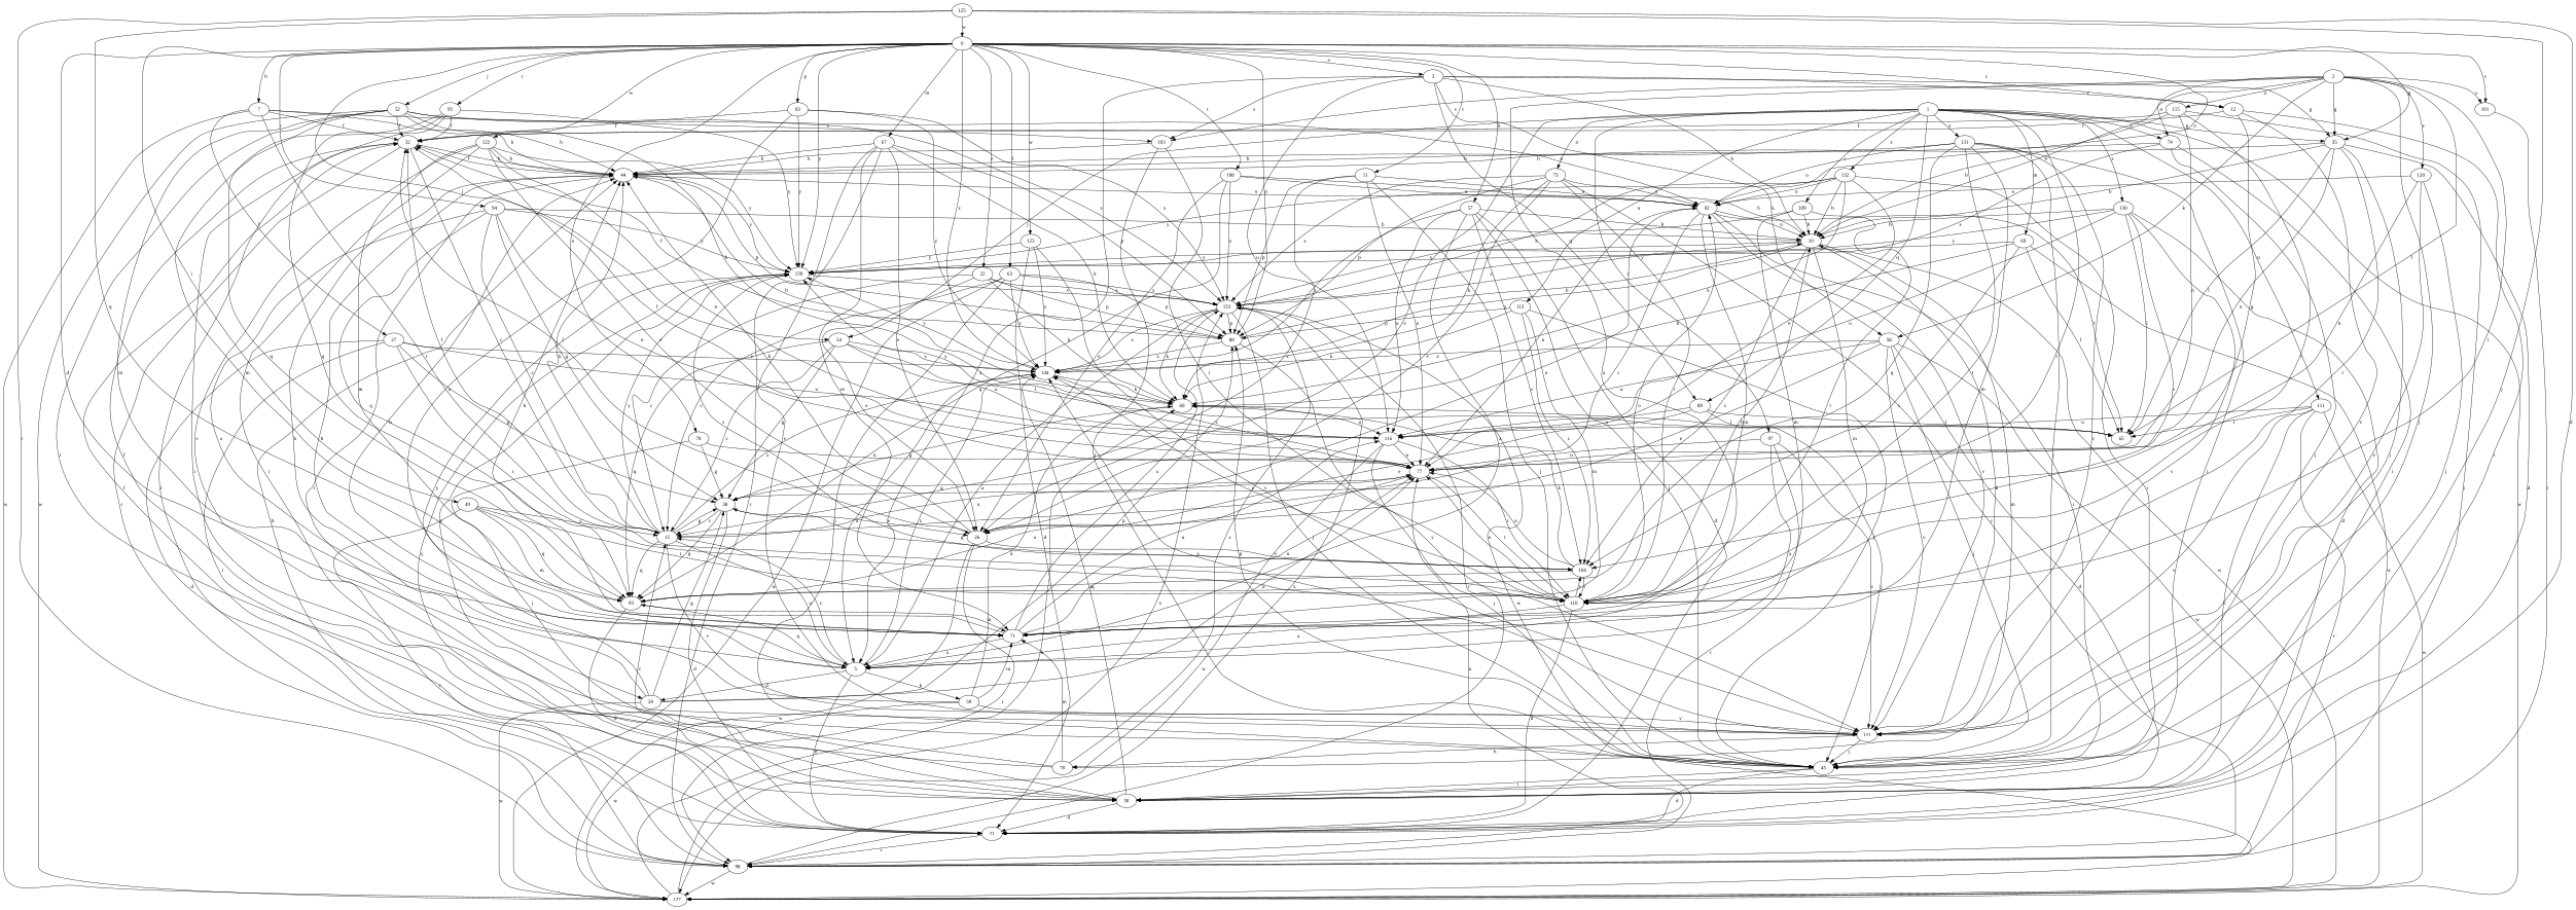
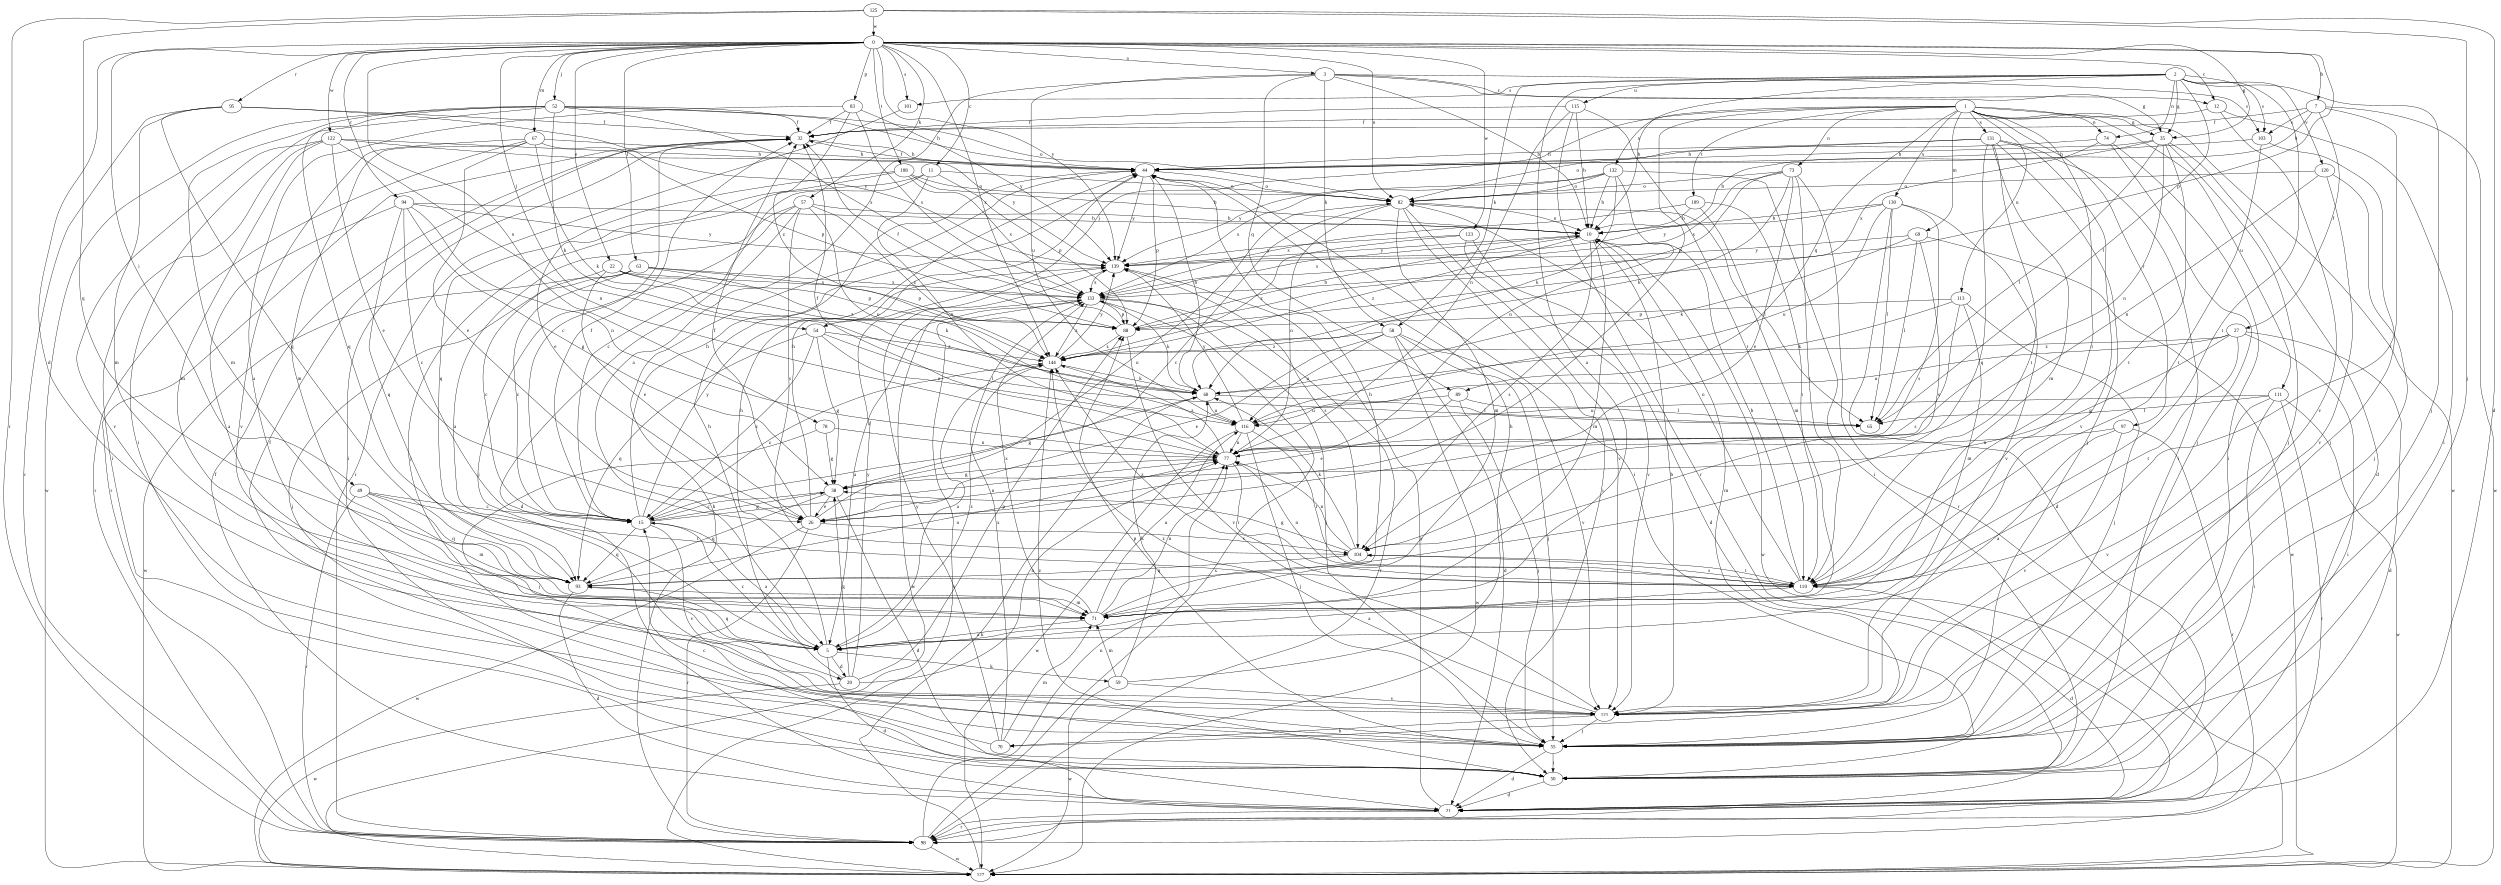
  strict digraph {
    fontname="Liberation Serif"
    node [fontname="Liberation Serif"]
    edge [fontname="Liberation Serif"]
    0
    3
    7
    11
    12
    20
    22
    35
    49
    52
    54
    57
    63
    67
    78
    82
    83
    88
    94
    95
    101
    108
    122
    123
    139
    144
    89
    5
    10
    58
    103
    116
    110
    127
    44
    27
    32
-   55 [label=45]
+   55
    15
    77
    38
    50
    121
    26
    133
    60
    65
    21
    93
    71
    98
    104
    125
    1
    69
    73
    74
    97
    109
    111
    113
    130
    131
    132
    2
    115
    120
    59
    70
    0 -> 3 [label=a]
    0 -> 7 [label=b]
    0 -> 11 [label=c]
    0 -> 12 [label=c]
    0 -> 20 [label=d]
    0 -> 22 [label=e]
    0 -> 35 [label=g]
    0 -> 49 [label=i]
    0 -> 52 [label=j]
    0 -> 54 [label=j]
    0 -> 57 [label=k]
    0 -> 63 [label=l]
    0 -> 67 [label=m]
    0 -> 78 [label=o]
    0 -> 82 [label=o]
    0 -> 83 [label=p]
    0 -> 88 [label=p]
    0 -> 94 [label=r]
    0 -> 95 [label=r]
    0 -> 101 [label=s]
    0 -> 108 [label=t]
    0 -> 122 [label=w]
    0 -> 123 [label=w]
    0 -> 139 [label=y]
    0 -> 144 [label=z]
    3 -> 12 [label=c]
    3 -> 35 [label=g]
    3 -> 89 [label=q]
    3 -> 5 [label=a]
    3 -> 10 [label=b]
    3 -> 58 [label=k]
    3 -> 103 [label=s]
    3 -> 116 [label=u]
    7 -> 103 [label=s]
    7 -> 110 [label=t]
    7 -> 127 [label=w]
    7 -> 44 [label=h]
    7 -> 27 [label=f]
    7 -> 32 [label=f]
    11 -> 82 [label=o]
    11 -> 88 [label=p]
    11 -> 55 [label=j]
    11 -> 15 [label=c]
    11 -> 77 [label=n]
    12 -> 32 [label=f]
-   12 -> 38 [label=g]
    12 -> 50 [label=i]
    12 -> 121 [label=v]
    20 -> 88 [label=p]
    20 -> 139 [label=y]
    20 -> 127 [label=w]
    20 -> 44 [label=h]
    20 -> 77 [label=n]
    20 -> 38 [label=g]
    22 -> 88 [label=p]
    22 -> 15 [label=c]
    22 -> 26 [label=e]
    22 -> 133 [label=x]
    22 -> 60 [label=k]
    35 -> 10 [label=b]
    35 -> 110 [label=t]
    35 -> 44 [label=h]
    35 -> 55 [label=j]
    35 -> 77 [label=n]
    35 -> 65 [label=l]
    35 -> 21 [label=d]
    49 -> 110 [label=t]
    49 -> 15 [label=c]
    49 -> 93 [label=q]
    49 -> 71 [label=m]
    49 -> 98 [label=r]
    52 -> 82 [label=o]
    52 -> 127 [label=w]
    52 -> 44 [label=h]
    52 -> 32 [label=f]
    52 -> 50 [label=i]
    52 -> 133 [label=x]
    52 -> 60 [label=k]
    52 -> 93 [label=q]
    52 -> 71 [label=m]
    54 -> 144 [label=z]
    54 -> 116 [label=u]
    54 -> 15 [label=c]
    54 -> 38 [label=g]
    54 -> 65 [label=l]
    54 -> 93 [label=q]
    57 -> 144 [label=z]
    57 -> 5 [label=a]
    57 -> 10 [label=b]
    57 -> 116 [label=u]
    57 -> 55 [label=j]
    57 -> 21 [label=d]
    57 -> 104 [label=s]
    63 -> 88 [label=p]
    63 -> 144 [label=z]
    63 -> 127 [label=w]
    63 -> 55 [label=j]
    63 -> 15 [label=c]
    63 -> 133 [label=x]
    67 -> 88 [label=p]
    67 -> 44 [label=h]
    67 -> 121 [label=v]
    67 -> 26 [label=e]
    67 -> 60 [label=k]
    67 -> 71 [label=m]
    67 -> 98 [label=r]
    78 -> 55 [label=j]
    78 -> 77 [label=n]
    78 -> 38 [label=g]
    82 -> 10 [label=o]
    82 -> 15 [label=c]
    82 -> 77 [label=n]
    82 -> 50 [label=i]
    82 -> 121 [label=v]
    82 -> 65 [label=l]
    82 -> 71 [label=m]
    83 -> 139 [label=y]
    83 -> 144 [label=z]
    83 -> 5 [label=a]
    83 -> 32 [label=f]
    83 -> 133 [label=x]
    88 -> 144 [label=z]
    88 -> 10 [label=b]
    88 -> 32 [label=f]
    88 -> 121 [label=v]
    94 -> 139 [label=y]
    94 -> 5 [label=a]
    94 -> 10 [label=b]
    94 -> 15 [label=c]
    94 -> 77 [label=n]
    94 -> 38 [label=g]
    94 -> 93 [label=q]
    95 -> 139 [label=y]
    95 -> 32 [label=f]
    95 -> 93 [label=q]
    95 -> 71 [label=m]
    95 -> 98 [label=r]
    101 -> 98 [label=r]
    108 -> 82 [label=o]
    108 -> 10 [label=b]
    108 -> 26 [label=e]
    108 -> 133 [label=x]
    108 -> 93 [label=q]
    122 -> 139 [label=y]
    122 -> 44 [label=h]
    122 -> 77 [label=n]
    122 -> 50 [label=i]
    122 -> 121 [label=v]
    122 -> 26 [label=e]
    122 -> 71 [label=m]
    123 -> 139 [label=y]
    123 -> 144 [label=z]
    123 -> 121 [label=v]
    123 -> 21 [label=d]
    139 -> 133 [label=x]
    139 -> 104 [label=s]
    144 -> 139 [label=y]
    144 -> 5 [label=a]
    144 -> 60 [label=k]
    89 -> 116 [label=u]
    89 -> 55 [label=j]
    89 -> 26 [label=e]
    89 -> 65 [label=l]
    5 -> 20 [label=d]
    5 -> 144 [label=z]
    5 -> 44 [label=h]
    5 -> 15 [label=c]
    5 -> 21 [label=d]
    5 -> 93 [label=q]
    5 -> 59 [label=k]
    10 -> 139 [label=y]
    10 -> 144 [label=z]
    10 -> 127 [label=w]
    10 -> 133 [label=x]
    10 -> 71 [label=m]
    10 -> 104 [label=s]
    10 -> 70 [label=m]
    58 -> 144 [label=z]
    58 -> 116 [label=u]
    58 -> 127 [label=w]
    58 -> 55 [label=j]
    58 -> 121 [label=v]
    58 -> 26 [label=e]
    58 -> 21 [label=d]
    103 -> 110 [label=t]
    103 -> 44 [label=h]
    103 -> 55 [label=j]
    116 -> 139 [label=y]
    116 -> 110 [label=t]
    116 -> 127 [label=w]
    116 -> 55 [label=j]
    116 -> 77 [label=n]
    110 -> 82 [label=o]
    110 -> 144 [label=z]
    110 -> 5 [label=a]
    110 -> 10 [label=b]
    110 -> 77 [label=n]
    110 -> 21 [label=d]
    110 -> 104 [label=s]
    127 -> 133 [label=x]
    127 -> 60 [label=k]
    44 -> 82 [label=o]
    44 -> 88 [label=p]
    44 -> 139 [label=y]
    44 -> 32 [label=f]
    44 -> 50 [label=i]
    27 -> 144 [label=z]
    27 -> 116 [label=u]
    27 -> 110 [label=t]
    27 -> 38 [label=g]
    27 -> 50 [label=i]
    27 -> 21 [label=d]
    32 -> 44 [label=h]
    32 -> 15 [label=c]
    32 -> 50 [label=i]
    32 -> 98 [label=r]
    55 -> 88 [label=p]
    55 -> 50 [label=i]
    55 -> 21 [label=d]
    15 -> 139 [label=y]
    15 -> 144 [label=z]
    15 -> 5 [label=a]
    15 -> 44 [label=h]
    15 -> 32 [label=f]
    15 -> 77 [label=n]
    15 -> 38 [label=g]
    15 -> 121 [label=v]
    15 -> 93 [label=q]
    77 -> 144 [label=z]
    77 -> 110 [label=t]
    77 -> 32 [label=f]
    77 -> 38 [label=g]
    38 -> 15 [label=c]
    38 -> 26 [label=e]
    38 -> 21 [label=d]
    38 -> 93 [label=q]
    50 -> 144 [label=z]
    50 -> 15 [label=c]
    50 -> 21 [label=d]
    121 -> 144 [label=z]
    121 -> 10 [label=b]
    121 -> 55 [label=j]
    121 -> 70 [label=h]
    26 -> 82 [label=o]
    26 -> 127 [label=w]
    26 -> 44 [label=h]
    26 -> 32 [label=f]
    26 -> 98 [label=r]
    26 -> 104 [label=s]
    133 -> 88 [label=p]
    133 -> 144 [label=z]
    133 -> 5 [label=a]
    133 -> 127 [label=w]
    133 -> 55 [label=j]
    133 -> 60 [label=k]
    133 -> 98 [label=r]
    60 -> 116 [label=u]
    60 -> 44 [label=h]
    60 -> 38 [label=g]
    60 -> 65 [label=l]
    21 -> 139 [label=y]
    21 -> 32 [label=f]
    21 -> 98 [label=r]
    93 -> 77 [label=n]
    93 -> 21 [label=d]
    93 -> 71 [label=m]
    71 -> 5 [label=a]
    71 -> 116 [label=u]
    71 -> 44 [label=h]
    71 -> 77 [label=n]
    71 -> 133 [label=x]
    98 -> 127 [label=w]
    98 -> 44 [label=h]
    98 -> 77 [label=n]
    98 -> 133 [label=x]
    104 -> 110 [label=t]
    104 -> 77 [label=n]
    104 -> 38 [label=g]
    104 -> 60 [label=k]
    104 -> 93 [label=q]
    125 -> 0 [label=w]
    125 -> 55 [label=j]
    125 -> 21 [label=d]
    125 -> 93 [label=q]
    125 -> 98 [label=r]
    1 -> 35 [label=g]
    1 -> 54 [label=j]
    1 -> 89 [label=q]
    1 -> 110 [label=t]
    1 -> 127 [label=w]
    1 -> 26 [label=e]
    1 -> 69 [label=m]
    1 -> 73 [label=n]
    1 -> 74 [label=n]
    1 -> 97 [label=r]
    1 -> 109 [label=t]
    1 -> 111 [label=u]
    1 -> 113 [label=u]
    1 -> 130 [label=x]
    1 -> 131 [label=x]
    1 -> 132 [label=x]
    69 -> 139 [label=y]
    69 -> 127 [label=w]
    69 -> 60 [label=k]
    69 -> 65 [label=l]
    69 -> 104 [label=s]
    73 -> 82 [label=o]
    73 -> 88 [label=p]
    73 -> 110 [label=t]
    73 -> 26 [label=e]
    73 -> 133 [label=x]
    73 -> 60 [label=k]
    73 -> 98 [label=r]
    74 -> 44 [label=h]
    74 -> 55 [label=j]
    74 -> 50 [label=i]
    74 -> 133 [label=x]
    97 -> 5 [label=a]
    97 -> 77 [label=n]
    97 -> 121 [label=v]
    97 -> 98 [label=r]
    109 -> 10 [label=b]
    109 -> 110 [label=t]
    109 -> 133 [label=x]
    109 -> 71 [label=m]
    111 -> 116 [label=u]
    111 -> 127 [label=w]
    111 -> 50 [label=i]
    111 -> 121 [label=v]
    111 -> 65 [label=l]
    111 -> 98 [label=r]
    113 -> 88 [label=p]
    113 -> 55 [label=j]
    113 -> 60 [label=k]
    113 -> 71 [label=m]
    113 -> 104 [label=s]
    130 -> 139 [label=y]
    130 -> 10 [label=b]
    130 -> 116 [label=u]
    130 -> 121 [label=v]
    130 -> 65 [label=l]
    130 -> 21 [label=d]
    130 -> 104 [label=s]
    131 -> 82 [label=o]
    131 -> 110 [label=t]
    131 -> 44 [label=h]
    131 -> 55 [label=j]
    131 -> 50 [label=i]
    131 -> 121 [label=v]
    131 -> 93 [label=q]
    131 -> 71 [label=m]
    132 -> 82 [label=o]
    132 -> 139 [label=y]
    132 -> 10 [label=b]
    132 -> 77 [label=n]
    132 -> 50 [label=i]
    132 -> 133 [label=x]
    132 -> 60 [label=k]
    2 -> 35 [label=g]
    2 -> 101 [label=s]
    2 -> 5 [label=a]
    2 -> 10 [label=b]
    2 -> 58 [label=k]
    2 -> 103 [label=s]
    2 -> 110 [label=t]
    2 -> 55 [label=j]
    2 -> 65 [label=l]
    2 -> 74 [label=n]
    2 -> 115 [label=u]
    2 -> 120 [label=v]
    115 -> 10 [label=b]
    115 -> 110 [label=t]
    115 -> 32 [label=f]
    115 -> 77 [label=n]
    115 -> 98 [label=r]
    120 -> 82 [label=o]
    120 -> 55 [label=j]
    120 -> 77 [label=n]
    120 -> 121 [label=v]
    59 -> 127 [label=w]
    59 -> 44 [label=h]
    59 -> 121 [label=v]
    59 -> 60 [label=k]
    59 -> 71 [label=m]
    70 -> 139 [label=y]
    70 -> 32 [label=f]
    70 -> 133 [label=x]
    70 -> 71 [label=m]
  }
